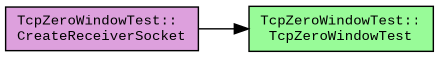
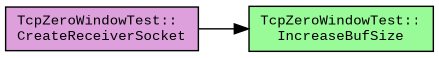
  digraph {
    rankdir=RL
    fontname="Liberation Mono"
    node [color=black fontname="Liberation Mono" fontsize=10 shape=record style=filled]
-   n1 [fillcolor=palegreen fontcolor=black height=0.2 label="TcpZeroWindowTest::\lTcpZeroWindowTest" width=0.4]
+   n1 [fillcolor=palegreen fontcolor=black height=0.2 label="TcpZeroWindowTest::\lIncreaseBufSize" width=0.4]
    n2 [fillcolor=plum height=0.2 label="TcpZeroWindowTest::\lCreateReceiverSocket" width=0.4]
    n1 -> n2 [color=black dir=back fontname="Liberation Mono" fontsize=10 labelfontname=Helvetica labelfontsize=10 style=solid]
  }
